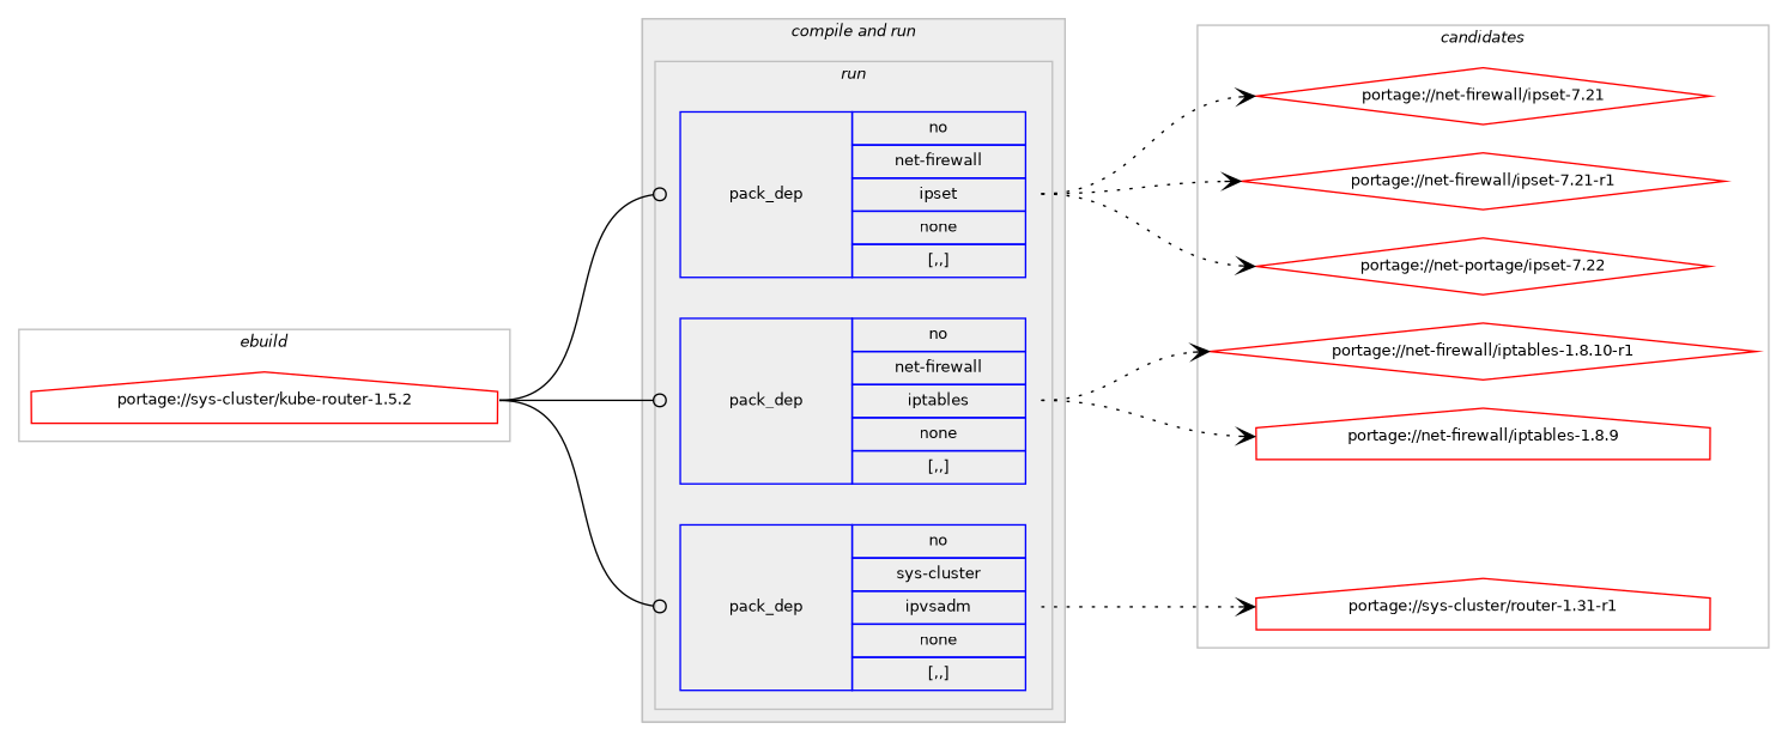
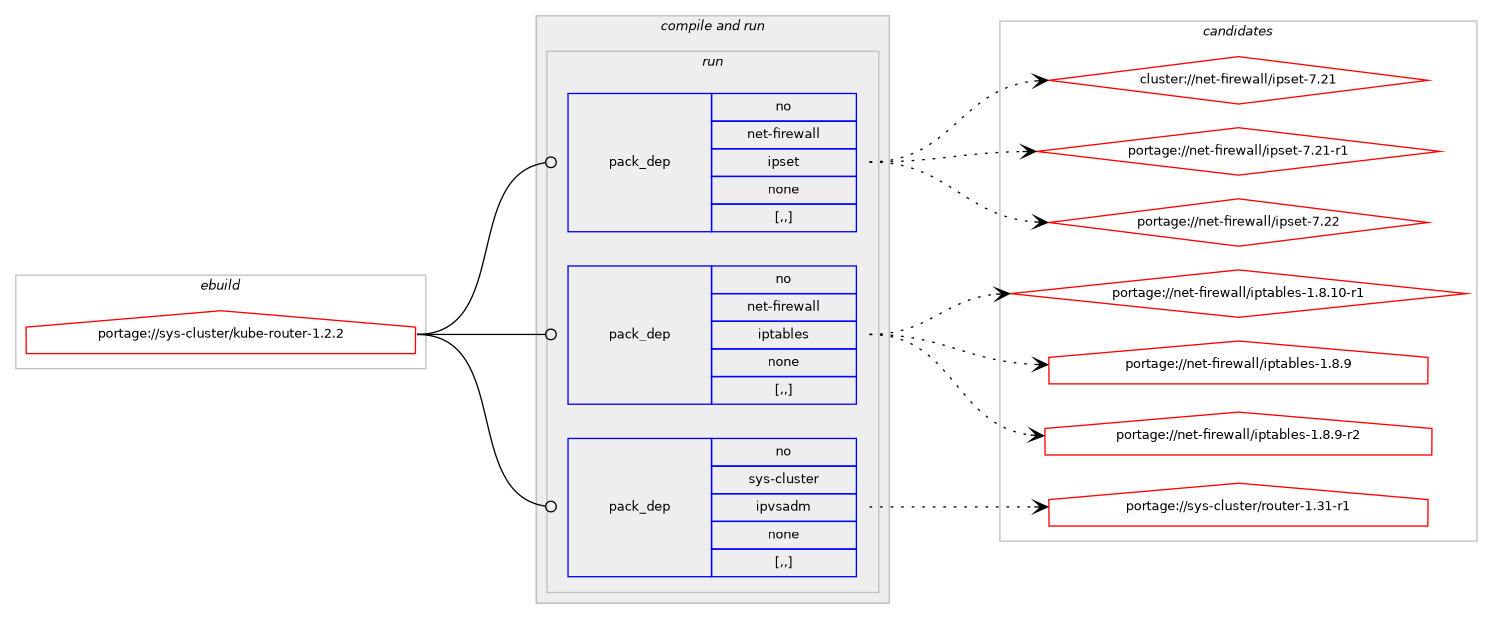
  digraph {
    compound=true
    concentrate=true
    fontname=Helvetica
    fontsize=10
    newrank=true
    rankdir=LR
    ranksep=1.5
    node [color=red fontname=Helvetica fontsize=10 shape=house]
    edge [arrowhead=vee headport=w style=dotted tailport=e weight=100]
-   n1 [label="portage://sys-cluster/kube-router-1.5.2" width=4]
+   n1 [label="portage://sys-cluster/kube-router-1.2.2" width=4]
    n2 [color=blue label=<<TABLE BORDER="0" CELLBORDER="1" CELLSPACING="0" CELLPADDING="4" WIDTH="220"><TR><TD ROWSPAN="6" CELLPADDING="30">pack_dep</TD></TR><TR><TD WIDTH="110">no</TD></TR><TR><TD>net-firewall</TD></TR><TR><TD>ipset</TD></TR><TR><TD>none</TD></TR><TR><TD>[,,]</TD></TR></TABLE>> shape=none]
    n3 [color=blue label=<<TABLE BORDER="0" CELLBORDER="1" CELLSPACING="0" CELLPADDING="4" WIDTH="220"><TR><TD ROWSPAN="6" CELLPADDING="30">pack_dep</TD></TR><TR><TD WIDTH="110">no</TD></TR><TR><TD>net-firewall</TD></TR><TR><TD>iptables</TD></TR><TR><TD>none</TD></TR><TR><TD>[,,]</TD></TR></TABLE>> shape=none]
    n4 [color=blue label=<<TABLE BORDER="0" CELLBORDER="1" CELLSPACING="0" CELLPADDING="4" WIDTH="220"><TR><TD ROWSPAN="6" CELLPADDING="30">pack_dep</TD></TR><TR><TD WIDTH="110">no</TD></TR><TR><TD>sys-cluster</TD></TR><TR><TD>ipvsadm</TD></TR><TR><TD>none</TD></TR><TR><TD>[,,]</TD></TR></TABLE>> shape=none]
-   n5 [label="portage://net-firewall/ipset-7.21" shape=diamond width=4]
+   n5 [label="cluster://net-firewall/ipset-7.21" shape=diamond width=4]
    n6 [label="portage://net-firewall/ipset-7.21-r1" shape=diamond width=4]
-   n7 [label="portage://net-portage/ipset-7.22" shape=diamond width=4]
+   n7 [label="portage://net-firewall/ipset-7.22" shape=diamond width=4]
    n8 [label="portage://net-firewall/iptables-1.8.10-r1" shape=diamond width=4]
    n9 [label="portage://net-firewall/iptables-1.8.9" width=4]
+   n10 [label="portage://net-firewall/iptables-1.8.9-r2" width=4]
    n11 [label="portage://sys-cluster/router-1.31-r1" width=4]
    subgraph cluster_1 {
      color=gray
      label=<<i>ebuild</i>>
      rank=same
      n1
    }
    subgraph cluster_2 {
      color=gray
      label=<<i>dependencies</i>>
      subgraph cluster_3 {
        color=gray
        fillcolor="#eeeeee"
        label=<<i>compile</i>>
        style=filled
      }
      subgraph cluster_4 {
        color=gray
        fillcolor="#eeeeee"
        label=<<i>compile and run</i>>
        style=filled
      }
      subgraph cluster_5 {
        color=gray
        fillcolor="#eeeeee"
        label=<<i>run</i>>
        style=filled
        subgraph sub_6 {
          color=gray
          fillcolor="#eeeeee"
          label=<<i>run</i>>
          style=filled
          n2
        }
        subgraph sub_7 {
          color=gray
          fillcolor="#eeeeee"
          label=<<i>run</i>>
          style=filled
          n3
        }
        subgraph sub_8 {
          color=gray
          fillcolor="#eeeeee"
          label=<<i>run</i>>
          style=filled
          n4
        }
      }
    }
    subgraph cluster_9 {
      color=gray
      label=<<i>candidates</i>>
      rank=same
      subgraph sub_10 {
        color=black
        label=<<i>candidates</i>>
        nodesep=1
        rank=same
        n5
        n6
        n7
      }
      subgraph sub_11 {
        color=black
        label=<<i>candidates</i>>
        nodesep=1
        rank=same
        n8
        n9
+       n10
      }
      subgraph sub_12 {
        color=black
        label=<<i>candidates</i>>
        nodesep=1
        rank=same
        n11
      }
    }
    n1 -> n2 [arrowhead=odot style=solid weight=20]
    n1 -> n3 [arrowhead=odot style=solid weight=20]
    n1 -> n4 [arrowhead=odot style=solid weight=20]
    n2 -> n5
    n2 -> n6
    n2 -> n7
    n3 -> n8
    n3 -> n9
+   n3 -> n10
    n4 -> n11
  }
